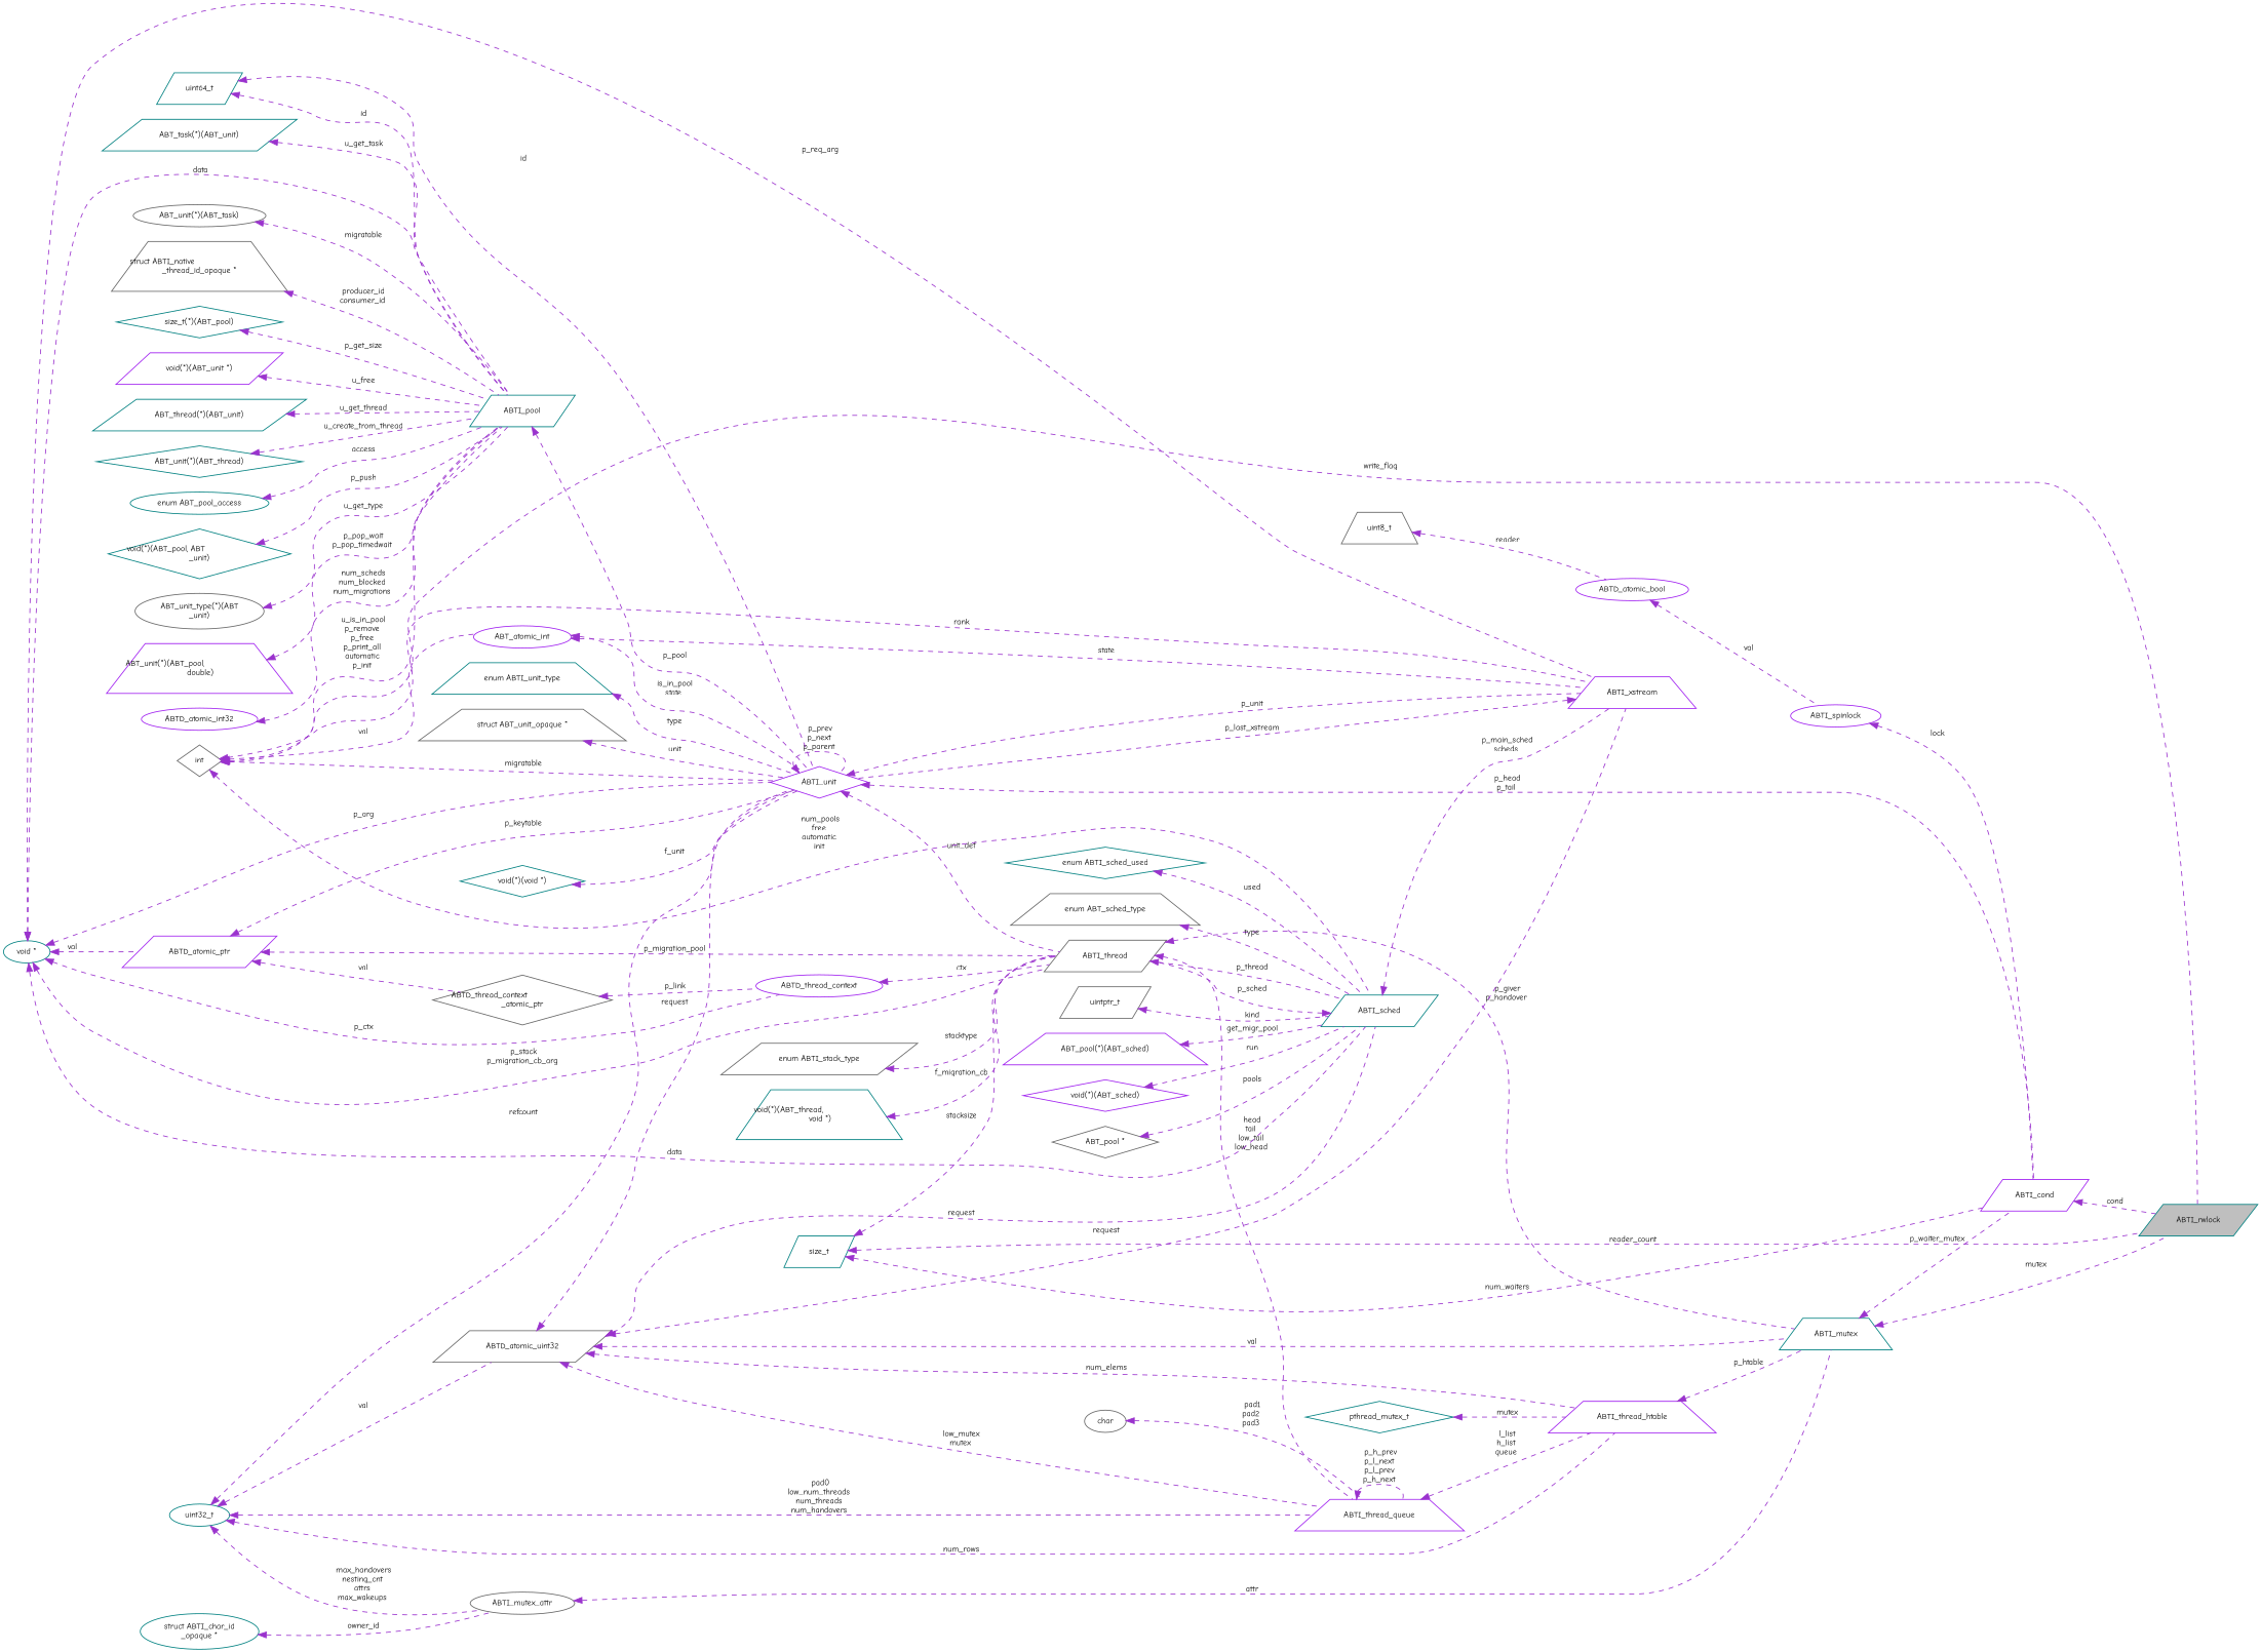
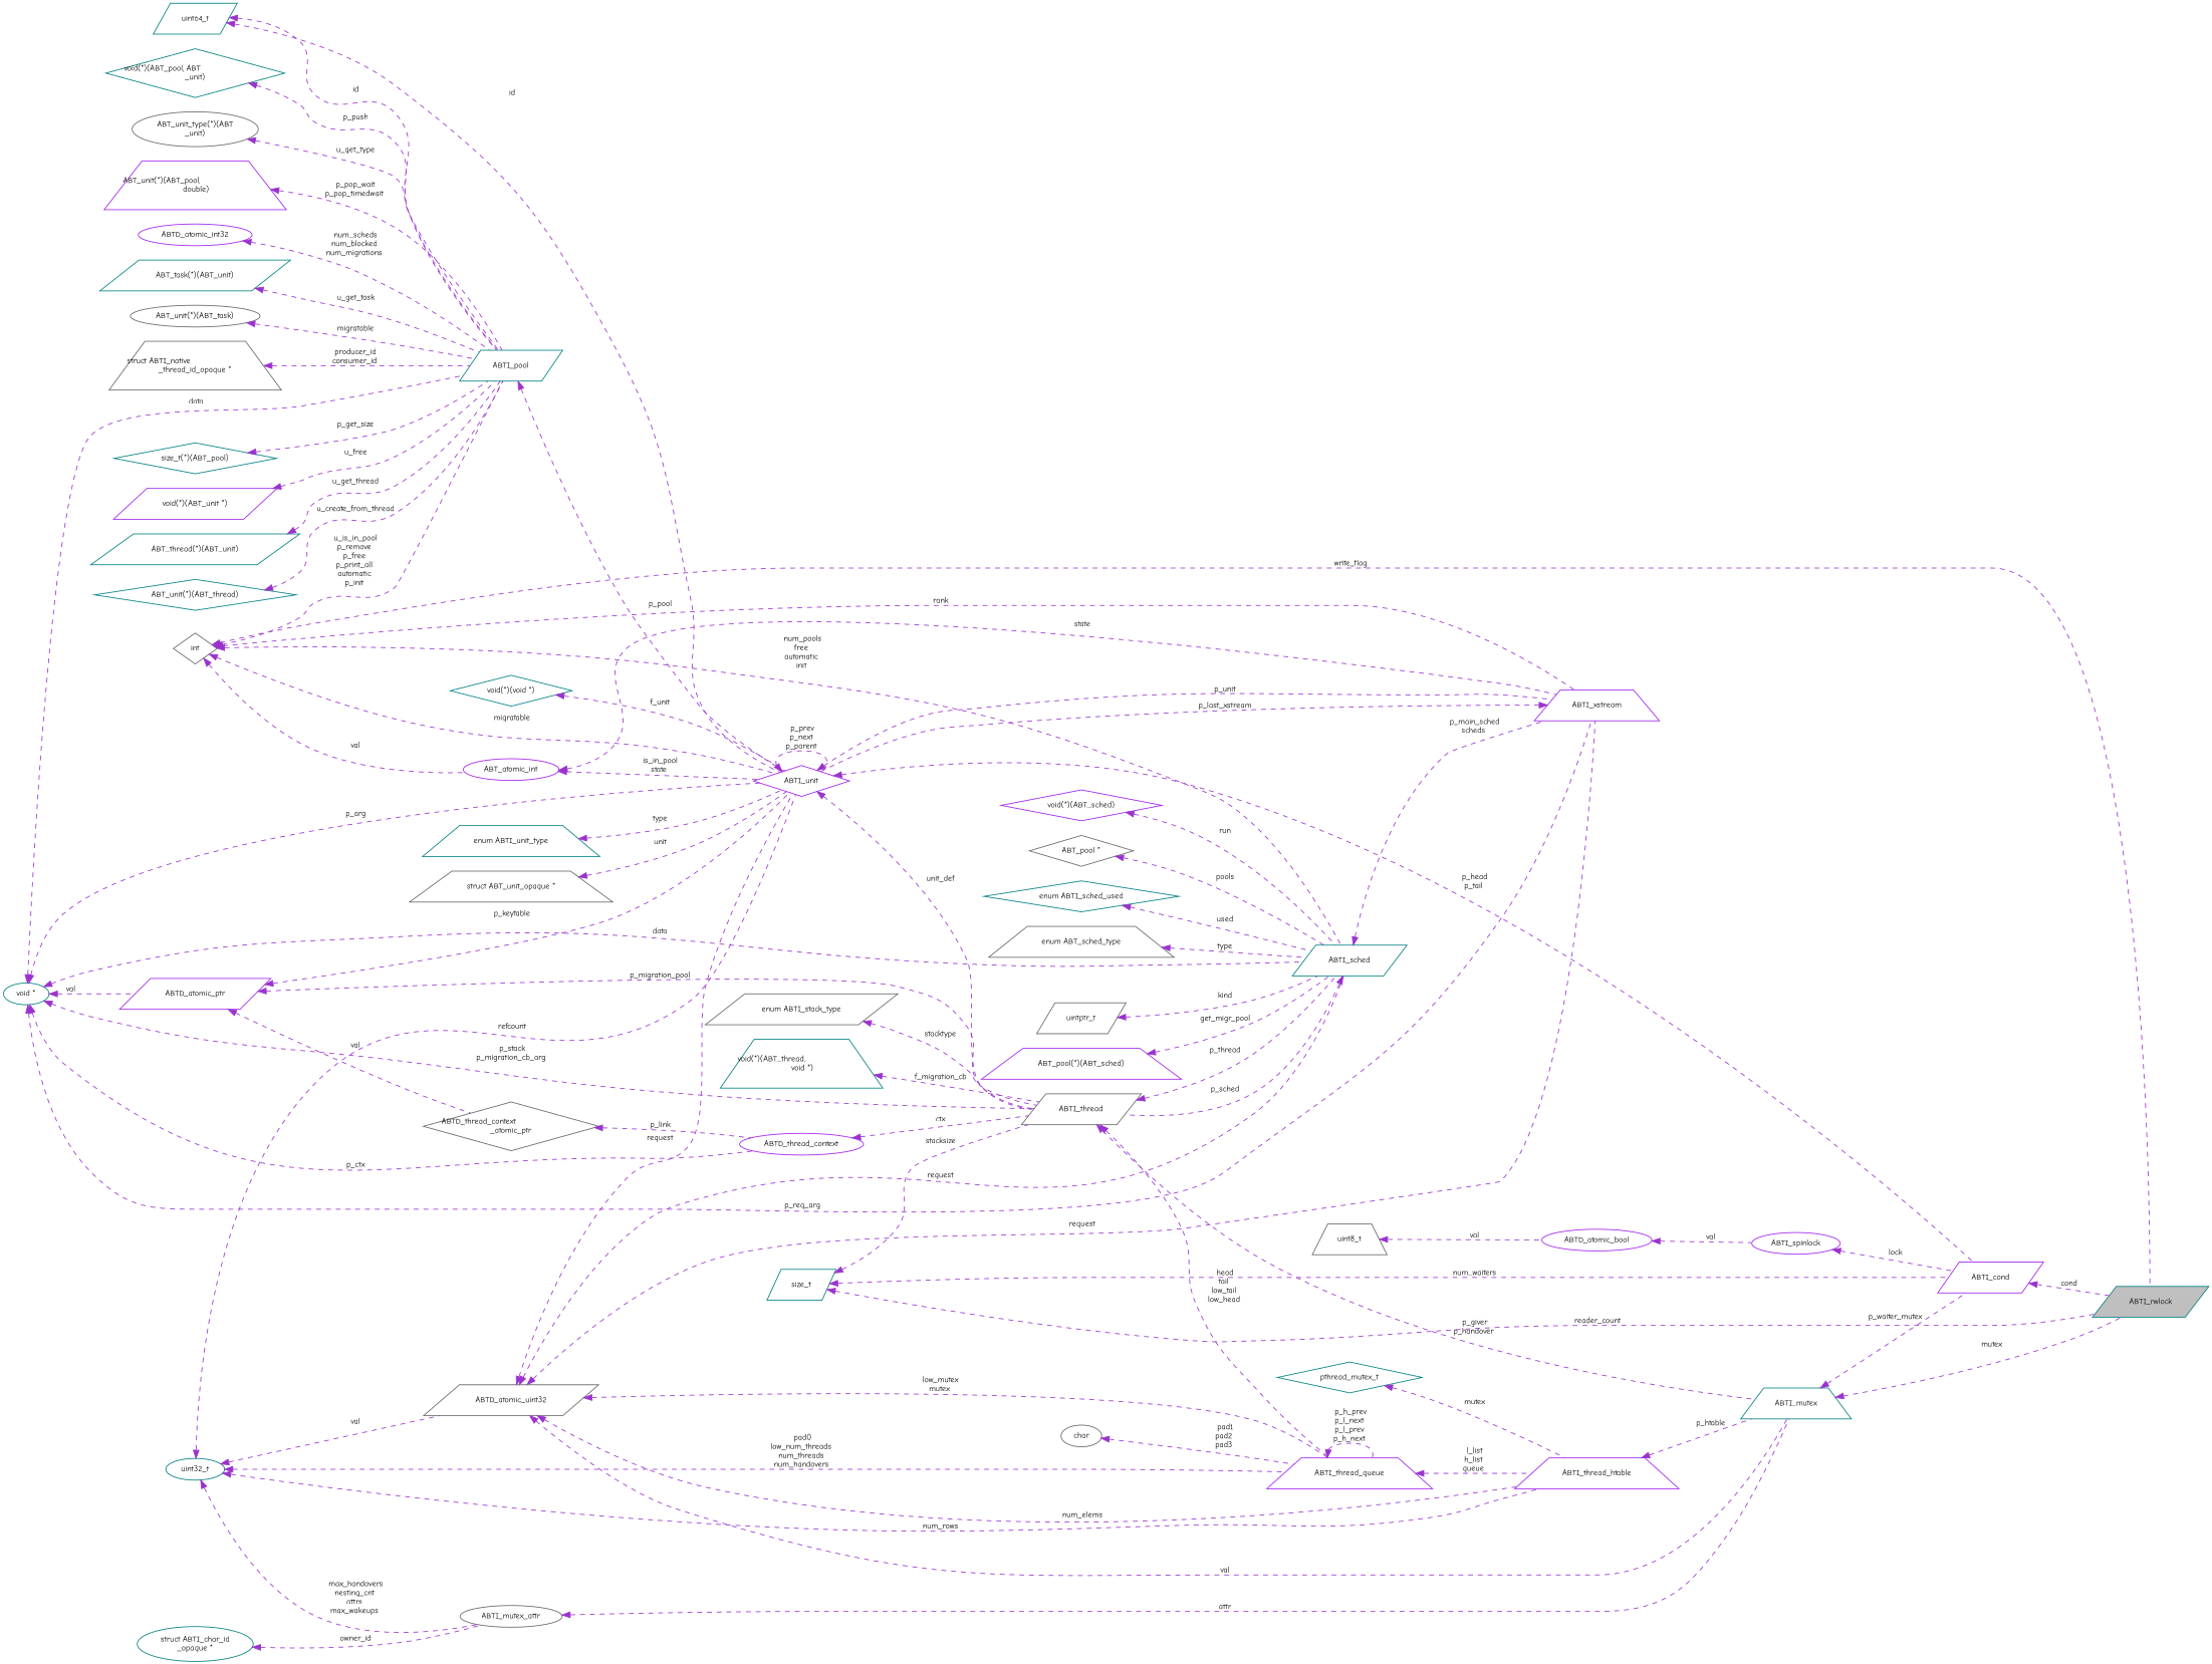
  digraph {
    fontname="Comic Neue"
    rankdir=LR
    node [color=teal fillcolor=white fontname="Comic Neue" fontsize=10 shape=parallelogram style=filled]
    edge [color=darkorchid3 dir=back fontname="Comic Neue" fontsize=10 labelfontname=Helvetica labelfontsize=10 style=dashed]
    n1 [fillcolor=grey75 fontcolor=black height=0.2 label=ABTI_rwlock width=0.4]
    n2 [height=0.2 label=ABTI_mutex shape=trapezium width=0.4]
    n3 [color=purple height=0.2 label=ABTI_cond width=0.4]
    n4 [color=gray40 height=0.2 label=ABTI_thread width=0.4]
    n5 [height=0.2 label=ABTI_sched width=0.4]
    n6 [color=purple height=0.2 label=ABTI_thread_queue shape=trapezium width=0.4]
    n7 [color=purple height=0.2 label=ABTI_xstream shape=trapezium width=0.4]
    n8 [color=purple height=0.2 label=ABTI_thread_htable shape=trapezium width=0.4]
    n9 [color=purple height=0.2 label=ABTI_unit shape=diamond width=0.4]
    n10 [color=purple height=0.2 label="ABT_pool(*)(ABT_sched)" shape=trapezium width=0.4]
    n11 [color=gray40 height=0.2 label=int shape=diamond width=0.4]
    n12 [height=0.2 label=ABTI_pool width=0.4]
    n13 [color=purple height=0.2 label=ABT_atomic_int shape=ellipse width=0.4]
    n14 [color=purple height=0.2 label="void(*)(ABT_sched)" shape=diamond width=0.4]
    n15 [color=gray40 height=0.2 label="ABT_pool *" shape=diamond width=0.4]
    n16 [color=gray40 height=0.2 label=ABTD_atomic_uint32 width=0.4]
    n17 [height=0.2 label=uint32_t shape=ellipse width=0.4]
    n18 [color=gray40 height=0.2 label=ABTI_mutex_attr shape=ellipse width=0.4]
    n19 [height=0.2 label="enum ABTI_sched_used" shape=diamond width=0.4]
    n20 [height=0.2 label="void *" shape=ellipse width=0.4]
    n21 [color=purple height=0.2 label=ABTD_thread_context shape=ellipse width=0.4]
    n22 [color=purple height=0.2 label=ABTD_atomic_ptr width=0.4]
    n23 [color=gray40 height=0.2 label="ABTD_thread_context\l_atomic_ptr" shape=diamond width=0.4]
    n24 [color=gray40 height=0.2 label="enum ABT_sched_type" shape=trapezium width=0.4]
    n25 [color=gray40 height=0.2 label=uintptr_t width=0.4]
    n26 [height=0.2 label=size_t width=0.4]
    n27 [color=gray40 height=0.2 label="enum ABTI_stack_type" width=0.4]
    n28 [height=0.2 label="void(*)(ABT_thread,\l void *)" shape=trapezium width=0.4]
    n29 [height=0.2 label="void(*)(void *)" shape=diamond width=0.4]
    n30 [height=0.2 label=uint64_t width=0.4]
    n31 [height=0.2 label="size_t(*)(ABT_pool)" shape=diamond width=0.4]
    n32 [color=purple height=0.2 label="void(*)(ABT_unit *)" width=0.4]
    n33 [height=0.2 label="ABT_thread(*)(ABT_unit)" width=0.4]
    n34 [height=0.2 label="ABT_unit(*)(ABT_thread)" shape=diamond width=0.4]
-   n35 [height=0.2 label="enum ABT_pool_access" shape=ellipse width=0.4]
    n36 [height=0.2 label="void(*)(ABT_pool, ABT\l_unit)" shape=diamond width=0.4]
    n37 [color=gray40 height=0.2 label="ABT_unit_type(*)(ABT\l_unit)" shape=ellipse width=0.4]
    n38 [color=purple height=0.2 label="ABT_unit(*)(ABT_pool,\l double)" shape=trapezium width=0.4]
    n39 [color=purple height=0.2 label=ABTD_atomic_int32 shape=ellipse width=0.4]
    n40 [height=0.2 label="ABT_task(*)(ABT_unit)" width=0.4]
    n41 [color=gray40 height=0.2 label="ABT_unit(*)(ABT_task)" shape=ellipse width=0.4]
    n42 [color=gray40 height=0.2 label="struct ABTI_native\l_thread_id_opaque *" shape=trapezium width=0.4]
    n43 [height=0.2 label="enum ABTI_unit_type" shape=trapezium width=0.4]
    n44 [color=gray40 height=0.2 label="struct ABT_unit_opaque *" shape=trapezium width=0.4]
    n45 [height=0.2 label="struct ABTI_char_id\l_opaque *" shape=ellipse width=0.4]
    n46 [height=0.2 label=pthread_mutex_t shape=diamond width=0.4]
    n47 [color=gray40 height=0.2 label=char shape=ellipse width=0.4]
    n48 [color=purple height=0.2 label=ABTI_spinlock shape=ellipse width=0.4]
    n49 [color=purple height=0.2 label=ABTD_atomic_bool shape=ellipse width=0.4]
    n50 [color=gray40 height=0.2 label=uint8_t shape=trapezium width=0.4]
    n2 -> n1 [label=" mutex"]
    n2 -> n3 [label=" p_waiter_mutex"]
    n3 -> n1 [label=" cond"]
    n4 -> n2 [label=" p_giver\np_handover"]
    n4 -> n5 [label=" p_thread"]
    n4 -> n6 [label=" head\ntail\nlow_tail\nlow_head"]
    n5 -> n4 [label=" p_sched"]
    n5 -> n7 [label=" p_main_sched\nscheds"]
    n6 -> n6 [label=" p_h_prev\np_l_next\np_l_prev\np_h_next"]
    n6 -> n8 [label=" l_list\nh_list\nqueue"]
    n7 -> n9 [label=" p_last_xstream"]
    n8 -> n2 [label=" p_htable"]
    n9 -> n3 [label=" p_head\np_tail"]
    n9 -> n4 [label=" unit_def"]
    n9 -> n7 [label=" p_unit"]
    n9 -> n9 [label=" p_prev\np_next\np_parent"]
    n10 -> n5 [label=" get_migr_pool"]
    n11 -> n1 [label=" write_flag"]
    n11 -> n5 [label=" num_pools\nfree\nautomatic\ninit"]
    n11 -> n7 [label=" rank"]
    n11 -> n9 [label=" migratable"]
    n11 -> n12 [label=" u_is_in_pool\np_remove\np_free\np_print_all\nautomatic\np_init"]
    n11 -> n13 [label=" val"]
    n12 -> n9 [label=" p_pool"]
    n13 -> n7 [label=" state"]
    n13 -> n9 [label=" is_in_pool\nstate"]
    n14 -> n5 [label=" run"]
    n15 -> n5 [label=" pools"]
    n16 -> n2 [label=" val"]
    n16 -> n5 [label=" request"]
    n16 -> n6 [label=" low_mutex\nmutex"]
    n16 -> n7 [label=" request"]
    n16 -> n8 [label=" num_elems"]
    n16 -> n9 [label=" request"]
    n17 -> n6 [label=" pad0\nlow_num_threads\nnum_threads\nnum_handovers"]
    n17 -> n8 [label=" num_rows"]
    n17 -> n9 [label=" refcount"]
    n17 -> n16 [label=" val"]
    n17 -> n18 [label=" max_handovers\nnesting_cnt\nattrs\nmax_wakeups"]
    n18 -> n2 [label=" attr"]
    n19 -> n5 [label=" used"]
    n20 -> n4 [label=" p_stack\np_migration_cb_arg"]
    n20 -> n5 [label=" data"]
    n20 -> n7 [label=" p_req_arg"]
    n20 -> n9 [label=" p_arg"]
    n20 -> n12 [label=" data"]
    n20 -> n21 [label=" p_ctx"]
    n20 -> n22 [label=" val"]
    n21 -> n4 [label=" ctx"]
    n22 -> n4 [label=" p_migration_pool"]
    n22 -> n9 [label=" p_keytable"]
    n22 -> n23 [label=" val"]
    n23 -> n21 [label=" p_link"]
    n24 -> n5 [label=" type"]
    n25 -> n5 [label=" kind"]
    n26 -> n1 [label=" reader_count"]
    n26 -> n3 [label=" num_waiters"]
    n26 -> n4 [label=" stacksize"]
    n27 -> n4 [label=" stacktype"]
    n28 -> n4 [label=" f_migration_cb"]
    n29 -> n9 [label=" f_unit"]
    n30 -> n9 [label=" id"]
    n30 -> n12 [label=" id"]
    n31 -> n12 [label=" p_get_size"]
    n32 -> n12 [label=" u_free"]
    n33 -> n12 [label=" u_get_thread"]
    n34 -> n12 [label=" u_create_from_thread"]
-   n35 -> n12 [label=" access"]
    n36 -> n12 [label=" p_push"]
    n37 -> n12 [label=" u_get_type"]
    n38 -> n12 [label=" p_pop_wait\np_pop_timedwait"]
    n39 -> n12 [label=" num_scheds\nnum_blocked\nnum_migrations"]
    n40 -> n12 [label=" u_get_task"]
    n41 -> n12 [label=" migratable"]
    n42 -> n12 [label=" producer_id\nconsumer_id"]
    n43 -> n9 [label=" type"]
    n44 -> n9 [label=" unit"]
    n45 -> n18 [label=" owner_id"]
    n46 -> n8 [label=" mutex"]
    n47 -> n6 [label=" pad1\npad2\npad3"]
    n48 -> n3 [label=" lock"]
    n49 -> n48 [label=" val"]
-   n50 -> n49 [label=" reader"]
+   n50 -> n49 [label=" val"]
  }
